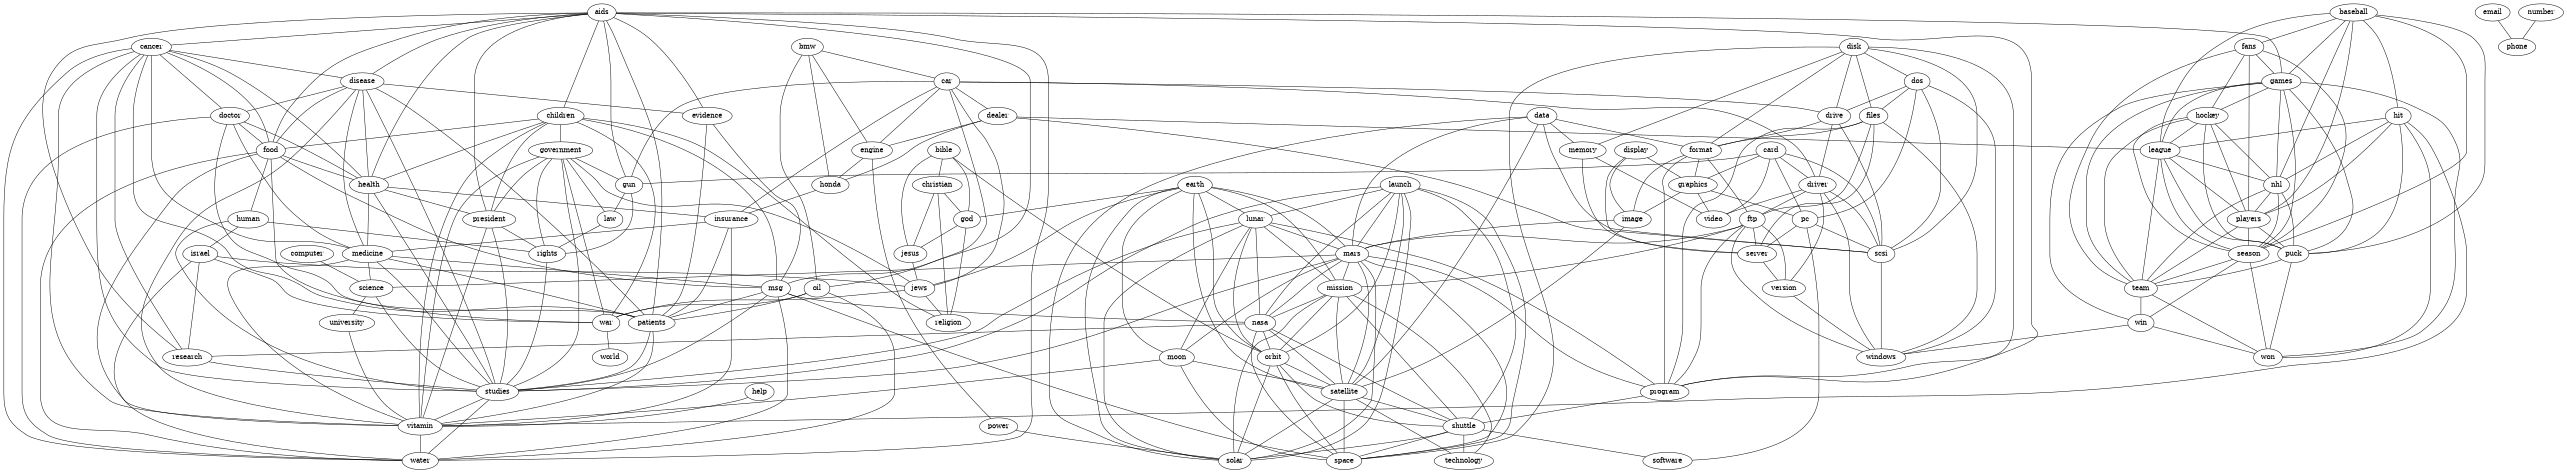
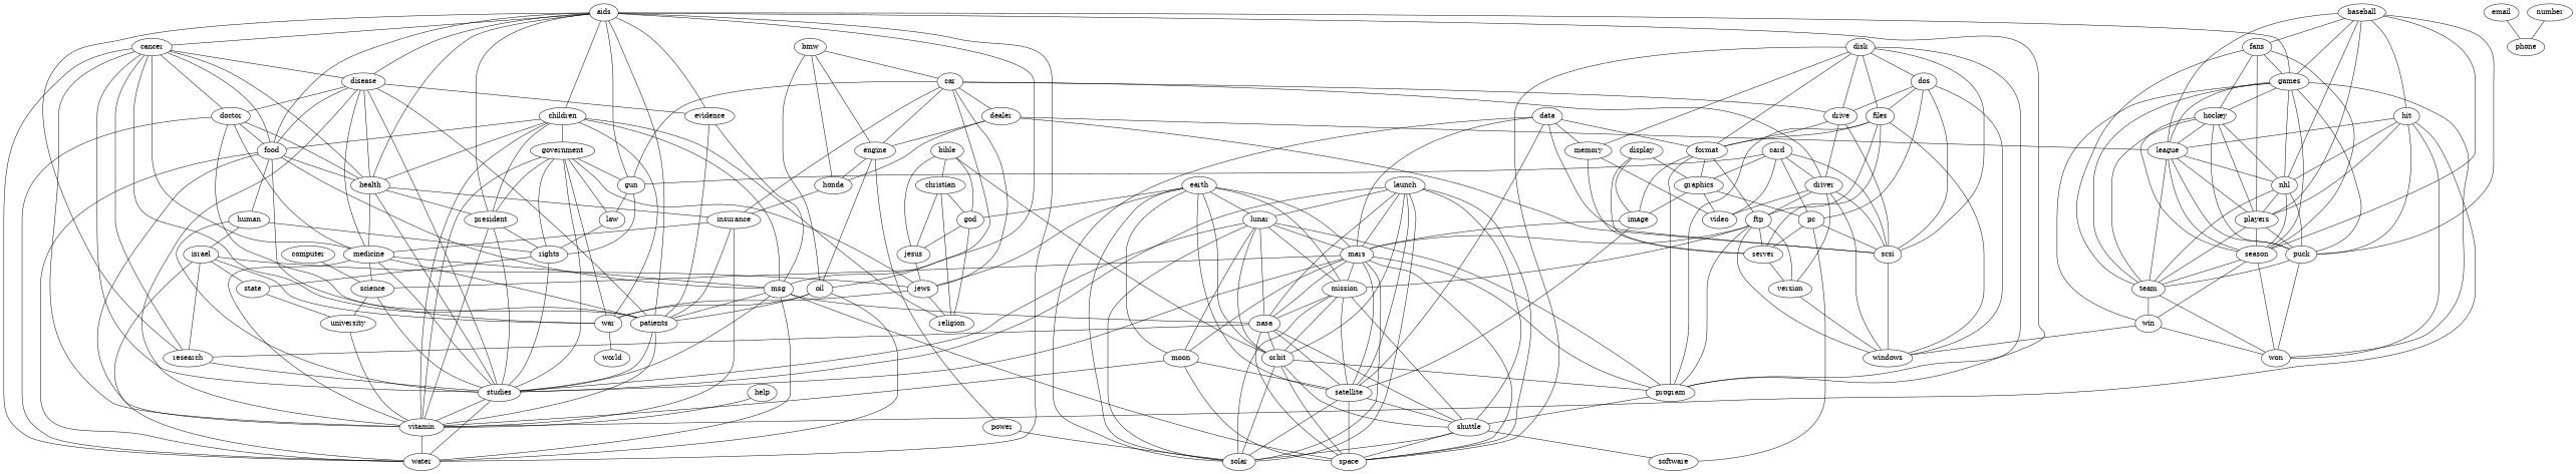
  graph {
    edge [dir=none]
    n1 [label=aids]
    n2 [label=cancer]
    n3 [label=children]
    n4 [label=disease]
    n5 [label=evidence]
    n6 [label=food]
    n7 [label=games]
    n8 [label=gun]
    n9 [label=health]
    n10 [label=msg]
    n11 [label=patients]
    n12 [label=president]
    n13 [label=program]
    n14 [label=research]
    n15 [label=water]
    n16 [label=doctor]
    n17 [label=medicine]
    n18 [label=studies]
    n19 [label=vitamin]
    n20 [label=government]
    n21 [label=religion]
    n22 [label=war]
    n23 [label=human]
    n24 [label=league]
    n25 [label=nhl]
    n26 [label=puck]
    n27 [label=season]
    n28 [label=hockey]
    n29 [label=team]
    n30 [label=win]
    n31 [label=won]
    n32 [label=law]
    n33 [label=rights]
    n34 [label=insurance]
    n35 [label=space]
    n36 [label=nasa]
    n37 [label=shuttle]
    n38 [label=baseball]
    n39 [label=fans]
    n40 [label=hit]
    n41 [label=players]
    n42 [label=bible]
    n43 [label=christian]
    n44 [label=god]
    n45 [label=jesus]
    n46 [label=orbit]
    n47 [label=jews]
    n48 [label=satellite]
    n49 [label=solar]
    n50 [label=bmw]
    n51 [label=car]
    n52 [label=engine]
    n53 [label=honda]
    n54 [label=oil]
    n55 [label=dealer]
    n56 [label=drive]
    n57 [label=driver]
    n58 [label=power]
    n59 [label=science]
    n60 [label=scsi]
    n61 [label=format]
    n62 [label=video]
    n63 [label=windows]
    n64 [label=ftp]
    n65 [label=version]
    n66 [label=card]
    n67 [label=graphics]
    n68 [label=pc]
    n69 [label=image]
    n70 [label=server]
    n71 [label=software]
    n72 [label=world]
    n73 [label=computer]
    n74 [label=university]
    n75 [label=data]
    n76 [label=mars]
    n77 [label=memory]
    n78 [label=mission]
    n79 [label=moon]
-   n80 [label=technology]
    n81 [label=disk]
    n82 [label=dos]
    n83 [label=files]
    n84 [label=display]
    n85 [label=earth]
    n86 [label=lunar]
    n87 [label=email]
    n88 [label=phone]
    n89 [label=israel]
+   n90 [label=state]
    n91 [label=help]
    n92 [label=launch]
    n93 [label=number]
    n1 -- n2
    n1 -- n3
    n1 -- n4
    n1 -- n5
    n1 -- n6
    n1 -- n7
    n1 -- n8
    n1 -- n9
    n1 -- n10
    n1 -- n11
    n1 -- n12
    n1 -- n13
    n1 -- n14
    n1 -- n15
    n2 -- n4
    n2 -- n6
    n2 -- n9
    n2 -- n11
    n2 -- n14
    n2 -- n15
    n2 -- n16
    n2 -- n17
    n2 -- n18
    n2 -- n19
    n3 -- n6
    n3 -- n9
    n3 -- n10
    n3 -- n12
    n3 -- n19
    n3 -- n20
    n3 -- n21
    n3 -- n22
    n4 -- n5
    n4 -- n6
    n4 -- n9
    n4 -- n11
    n4 -- n16
    n4 -- n17
    n4 -- n18
    n4 -- n19
    n5 -- n10
    n5 -- n11
    n6 -- n9
    n6 -- n10
    n6 -- n15
    n6 -- n19
    n6 -- n22
    n6 -- n23
    n7 -- n24
    n7 -- n25
    n7 -- n26
    n7 -- n27
    n7 -- n28
    n7 -- n29
    n7 -- n30
    n7 -- n31
    n8 -- n32
    n8 -- n33
    n9 -- n12
    n9 -- n17
    n9 -- n18
    n9 -- n34
    n10 -- n11
    n10 -- n15
    n10 -- n18
    n10 -- n35
    n10 -- n36
    n11 -- n18
    n11 -- n19
    n12 -- n18
    n12 -- n19
    n12 -- n33
    n13 -- n37
    n14 -- n18
    n16 -- n6
    n16 -- n9
    n16 -- n11
    n16 -- n15
    n16 -- n17
    n17 -- n10
    n17 -- n11
    n17 -- n18
    n17 -- n19
    n17 -- n59
    n18 -- n15
    n18 -- n19
    n19 -- n15
    n20 -- n8
    n20 -- n12
    n20 -- n18
    n20 -- n19
    n20 -- n22
    n20 -- n32
    n20 -- n33
    n20 -- n47
    n22 -- n72
    n23 -- n18
    n23 -- n33
    n23 -- n89
    n24 -- n25
    n24 -- n26
    n24 -- n27
    n24 -- n29
    n24 -- n41
    n25 -- n26
    n25 -- n27
    n25 -- n29
    n25 -- n41
    n26 -- n29
    n26 -- n31
    n27 -- n29
    n27 -- n30
    n27 -- n31
    n28 -- n24
    n28 -- n25
    n28 -- n26
    n28 -- n27
    n28 -- n29
    n28 -- n41
    n29 -- n30
    n29 -- n31
    n30 -- n31
    n30 -- n63
    n32 -- n33
    n33 -- n18
+   n33 -- n90
    n34 -- n11
    n34 -- n17
    n34 -- n19
    n36 -- n14
    n36 -- n35
    n36 -- n37
    n36 -- n46
    n36 -- n48
    n37 -- n35
    n37 -- n49
    n37 -- n71
-   n37 -- n80
    n38 -- n7
    n38 -- n24
    n38 -- n25
    n38 -- n26
    n38 -- n27
    n38 -- n39
    n38 -- n40
    n38 -- n41
    n39 -- n7
    n39 -- n27
    n39 -- n28
    n39 -- n29
    n39 -- n41
    n40 -- n19
    n40 -- n24
    n40 -- n25
    n40 -- n26
    n40 -- n31
    n40 -- n41
    n41 -- n26
    n41 -- n27
    n41 -- n29
    n42 -- n43
    n42 -- n44
    n42 -- n45
    n42 -- n46
    n43 -- n21
    n43 -- n44
    n43 -- n45
    n44 -- n21
    n44 -- n45
    n45 -- n47
    n46 -- n35
    n46 -- n37
-   n46 -- n48
+   n46 -- n13
    n46 -- n49
    n47 -- n21
    n47 -- n22
    n48 -- n35
    n48 -- n37
    n48 -- n49
-   n48 -- n80
    n50 -- n51
    n50 -- n52
    n50 -- n53
    n50 -- n54
    n51 -- n8
    n51 -- n34
    n51 -- n47
    n51 -- n52
    n51 -- n54
    n51 -- n55
    n51 -- n56
    n51 -- n57
    n52 -- n53
+   n52 -- n54
    n52 -- n58
    n53 -- n34
    n54 -- n11
    n54 -- n15
    n54 -- n22
    n55 -- n24
    n55 -- n52
    n55 -- n53
    n55 -- n60
    n56 -- n57
    n56 -- n60
    n56 -- n61
    n57 -- n60
    n57 -- n62
    n57 -- n63
    n57 -- n64
    n57 -- n65
    n58 -- n49
    n59 -- n18
    n59 -- n74
    n60 -- n63
    n61 -- n13
    n61 -- n64
    n61 -- n67
    n61 -- n69
    n64 -- n13
    n64 -- n63
    n64 -- n65
    n64 -- n70
    n64 -- n76
    n64 -- n78
    n65 -- n63
    n66 -- n8
    n66 -- n57
    n66 -- n60
    n66 -- n62
    n66 -- n67
    n66 -- n68
    n67 -- n62
    n67 -- n68
    n67 -- n69
    n68 -- n60
    n68 -- n70
    n68 -- n71
    n69 -- n48
    n69 -- n76
    n70 -- n65
    n73 -- n59
    n74 -- n19
    n75 -- n48
    n75 -- n49
    n75 -- n60
    n75 -- n61
    n75 -- n76
    n75 -- n77
    n76 -- n13
    n76 -- n18
    n76 -- n35
    n76 -- n36
    n76 -- n48
    n76 -- n49
    n76 -- n59
    n76 -- n78
    n76 -- n79
    n77 -- n62
    n77 -- n70
    n78 -- n36
    n78 -- n37
    n78 -- n46
    n78 -- n48
    n78 -- n49
-   n78 -- n80
    n79 -- n19
    n79 -- n35
    n79 -- n48
    n81 -- n13
    n81 -- n35
    n81 -- n56
    n81 -- n60
    n81 -- n61
    n81 -- n77
    n81 -- n82
    n81 -- n83
    n82 -- n56
    n82 -- n60
    n82 -- n63
    n82 -- n68
    n82 -- n83
    n83 -- n13
    n83 -- n61
    n83 -- n63
    n83 -- n64
    n83 -- n70
    n84 -- n67
    n84 -- n69
    n84 -- n70
    n85 -- n44
    n85 -- n46
    n85 -- n47
    n85 -- n48
    n85 -- n49
    n85 -- n76
    n85 -- n78
    n85 -- n79
    n85 -- n86
    n86 -- n13
    n86 -- n18
    n86 -- n36
    n86 -- n46
    n86 -- n49
    n86 -- n76
    n86 -- n78
    n86 -- n79
    n87 -- n88
    n89 -- n14
    n89 -- n15
    n89 -- n22
    n89 -- n47
+   n89 -- n90
+   n90 -- n74
    n91 -- n19
    n92 -- n18
    n92 -- n35
    n92 -- n36
    n92 -- n37
    n92 -- n46
    n92 -- n48
    n92 -- n49
    n92 -- n76
    n92 -- n86
    n93 -- n88
  }
